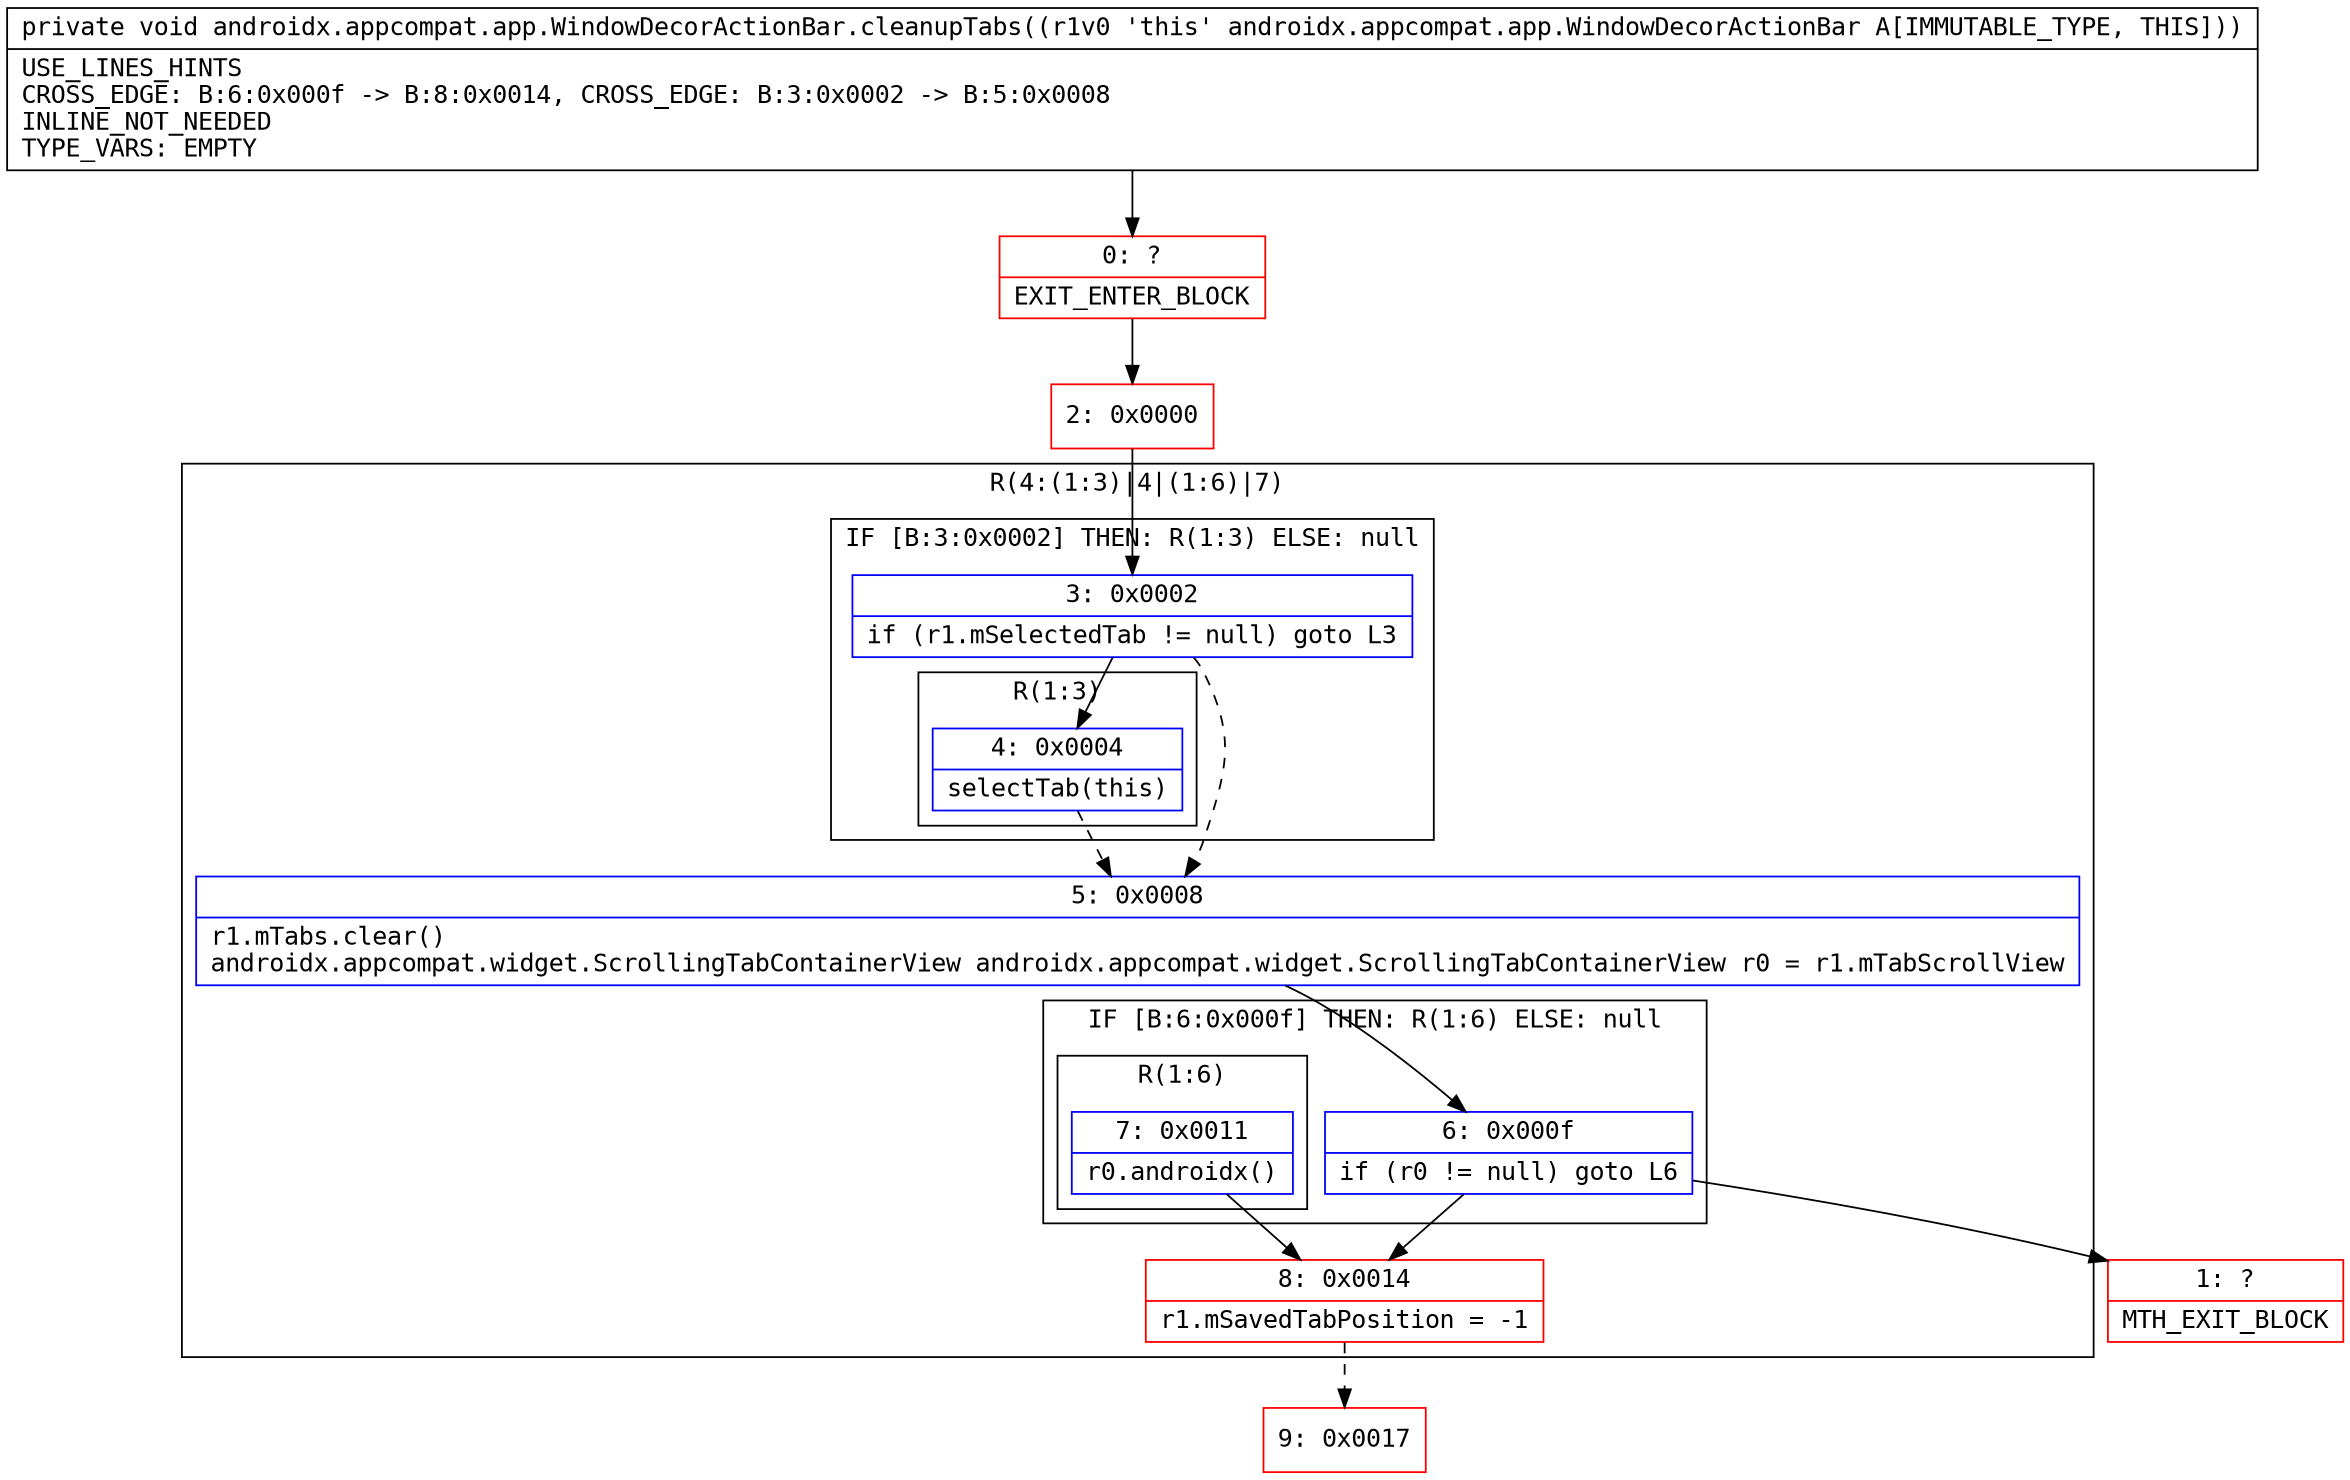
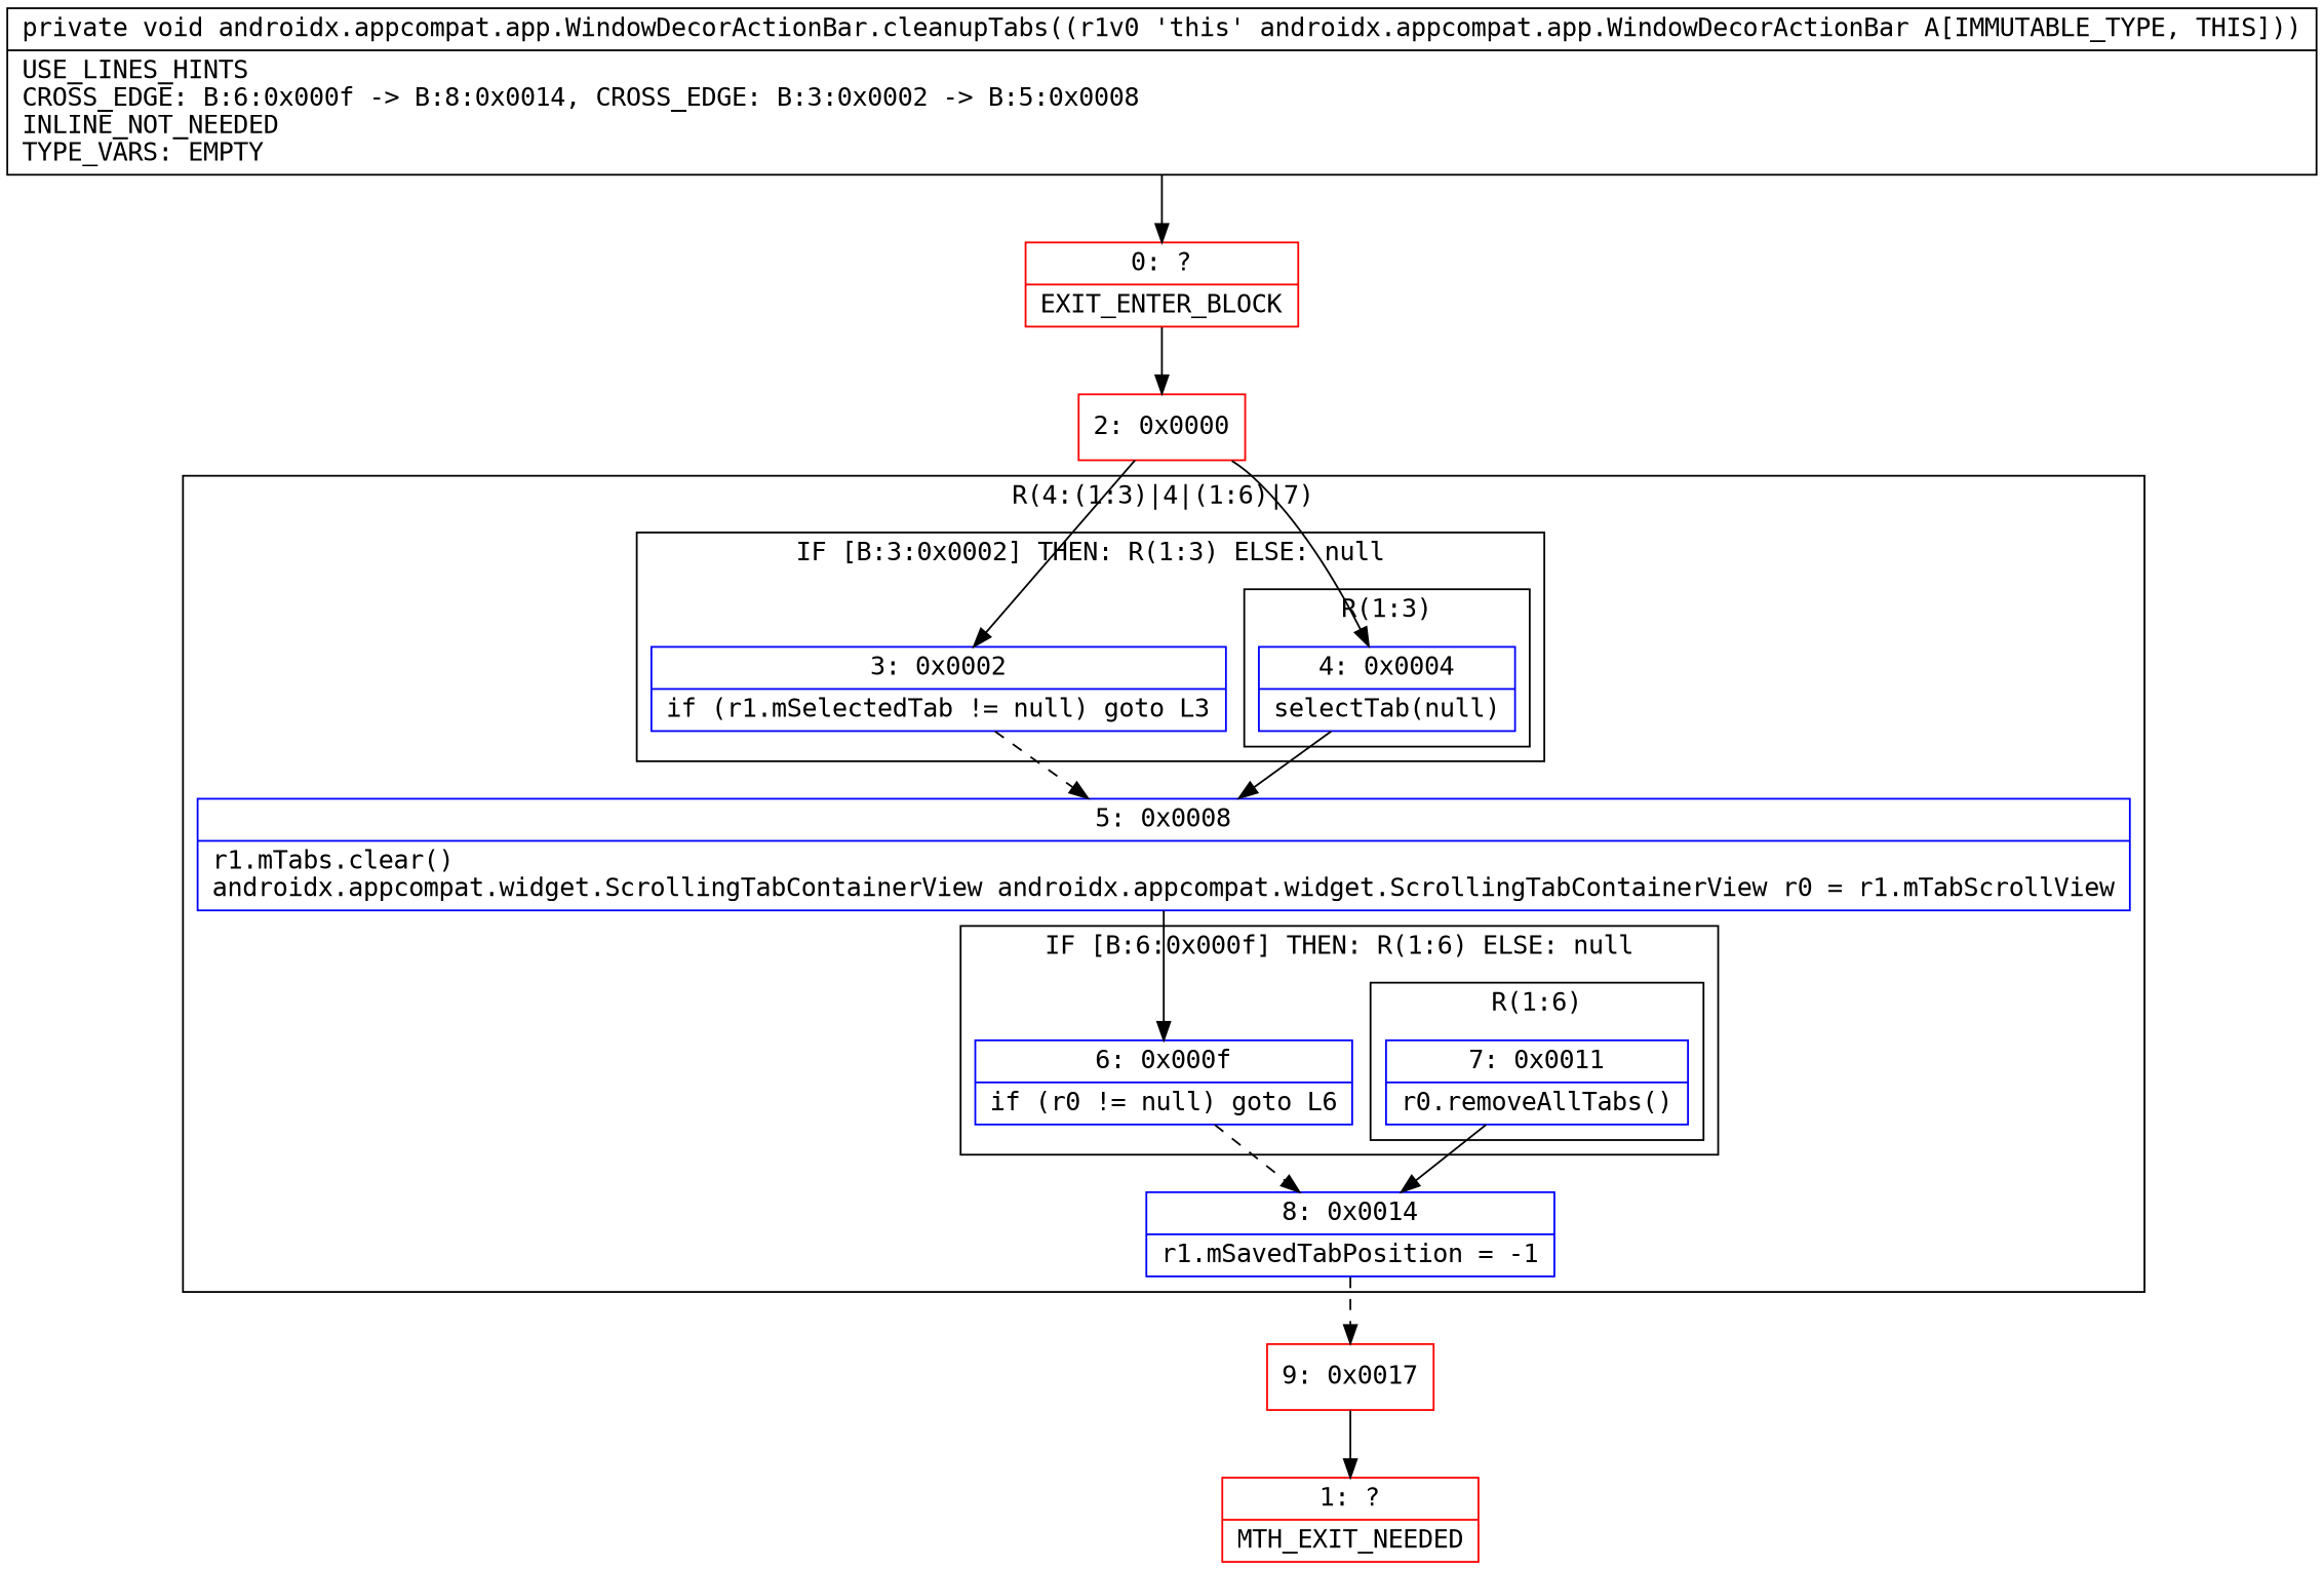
  digraph {
    fontname="DejaVu Sans Mono"
    node [color=blue fontname="DejaVu Sans Mono" shape=record]
    edge [fontname="DejaVu Sans Mono"]
-   n1 [label="{4\:\ 0x0004|selectTab(this)\l}"]
+   n1 [label="{4\:\ 0x0004|selectTab(null)\l}"]
    n2 [label="{3\:\ 0x0002|if (r1.mSelectedTab != null) goto L3\l}"]
-   n3 [label="{7\:\ 0x0011|r0.androidx()\l}"]
+   n3 [label="{7\:\ 0x0011|r0.removeAllTabs()\l}"]
    n4 [label="{6\:\ 0x000f|if (r0 != null) goto L6\l}"]
    n5 [label="{5\:\ 0x0008|r1.mTabs.clear()\landroidx.appcompat.widget.ScrollingTabContainerView androidx.appcompat.widget.ScrollingTabContainerView r0 = r1.mTabScrollView\l}"]
-   n6 [color=red label="{8\:\ 0x0014|r1.mSavedTabPosition = \-1\l}"]
+   n6 [label="{8\:\ 0x0014|r1.mSavedTabPosition = \-1\l}"]
    n7 [color=red label="{9\:\ 0x0017}"]
-   n8 [color=red label="{1\:\ ?|MTH_EXIT_BLOCK\l}"]
+   n8 [color=red label="{1\:\ ?|MTH_EXIT_NEEDED\l}"]
    n9 [color=red label="{0\:\ ?|EXIT_ENTER_BLOCK\l}"]
    n10 [color=red label="{2\:\ 0x0000}"]
    n11 [label="{private void androidx.appcompat.app.WindowDecorActionBar.cleanupTabs((r1v0 'this' androidx.appcompat.app.WindowDecorActionBar A[IMMUTABLE_TYPE, THIS]))  | USE_LINES_HINTS\lCROSS_EDGE: B:6:0x000f \-\> B:8:0x0014, CROSS_EDGE: B:3:0x0002 \-\> B:5:0x0008\lINLINE_NOT_NEEDED\lTYPE_VARS: EMPTY\l}" color=""]
    subgraph cluster_1 {
      label="R(4:(1:3)|4|(1:6)|7)"
      n5
      n6
      subgraph cluster_2 {
        label="IF [B:3:0x0002] THEN: R(1:3) ELSE: null"
        n2
        subgraph cluster_3 {
          label="R(1:3)"
          n1
        }
      }
      subgraph cluster_4 {
        label="IF [B:6:0x000f] THEN: R(1:6) ELSE: null"
        n4
        subgraph cluster_5 {
          label="R(1:6)"
          n3
        }
      }
    }
-   n1 -> n5 [style=dashed]
-   n2 -> n1
+   n1 -> n5
+   n10 -> n1
    n2 -> n5 [style=dashed]
    n3 -> n6
-   n4 -> n6 [style=solid]
+   n4 -> n6 [style=dashed]
    n5 -> n4
    n6 -> n7 [style=dashed]
-   n4 -> n8
+   n7 -> n8
    n9 -> n10
    n10 -> n2
    n11 -> n9
  }
